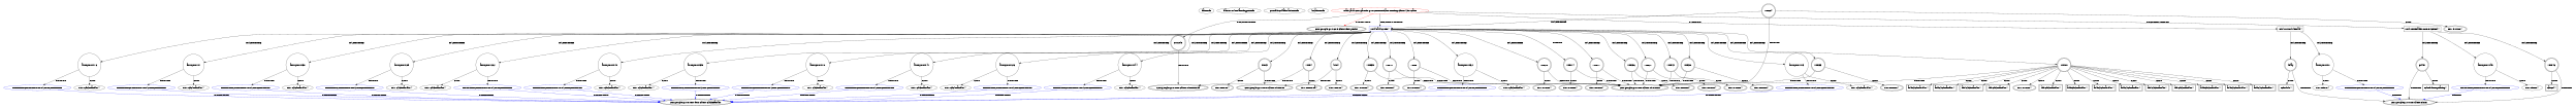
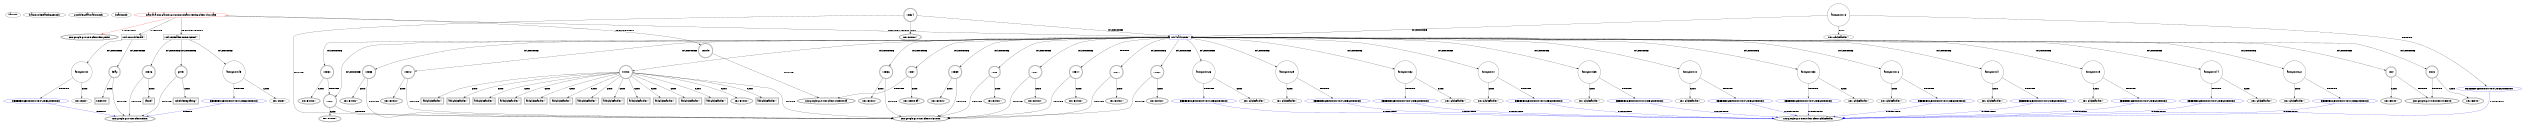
  digraph {
    node [isFrameworkType=true vertexType=VARIABLE_EXPRESION peripheries=2]
    baseInfo [category=extension_graph graphId=3605 isAnonymous=false possibleRelation=true isFrameworkType="" vertexType="" peripheries=""]
    frameworkRelatedTypesInfo [0="com.google.gwt.core.client.EntryPoint" isFrameworkType="" vertexType="" peripheries=""]
    possibleCollaborationsInfo [0="3605~CLIENT_METHOD_DECLARATION-INSTANTIATION-~com.google.gwt.core.client.EntryPoint ~com.google.gwt.event.dom.client.ClickHandler ~false~true" 1="3605~CLIENT_METHOD_DECLARATION-INSTANTIATION-~com.google.gwt.core.client.EntryPoint ~com.google.gwt.user.client.Timer ~false~true" 2="3605~OVERRIDING_METHOD_DECLARATION-INSTANTIATION-~com.google.gwt.core.client.EntryPoint ~com.google.gwt.user.client.Timer ~false~true" isFrameworkType="" vertexType="" peripheries=""]
    locationInfo [contextSignature=Showcase filePath="/lauflabs-gwt-garmin-api/gwt-garmin-api-master/gwt-garmin-showcase/src/main/java/com/garmin/gwt/communicator/testing/client/Showcase.java" graphId=3605 projectName="lauflabs-gwt-garmin-api" isFrameworkType="" vertexType="" peripheries=""]
    n5 [color=red isFrameworkType=false label="main.java.com.garmin.gwt.communicator.testing.client.Showcase" vertexType=ROOT_CLIENT_CLASS_DECLARATION peripheries=""]
    n6 [label="com.google.gwt.core.client.EntryPoint" vertexType=FRAMEWORK_INTERFACE_TYPE]
    n7 [label=console shape=circle vertexType=FIELD_DECLARATION]
    n8 [isFrameworkType=false label="void onModuleLoad()" shape=box vertexType=OVERRIDING_METHOD_DECLARATION peripheries=""]
    n9 [color=blue isFrameworkType=false label="void loadScreen()" shape=box vertexType=CLIENT_METHOD_DECLARATION peripheries=""]
    n10 [isFrameworkType=false label="void testReadFromDeviceXml()" shape=box vertexType=CLIENT_METHOD_DECLARATION peripheries=""]
    n11 [label="com.google.gwt.user.client.ui.TextArea" vertexType=FRAMEWORK_CLASS_TYPE]
    n12 [isFrameworkType=false label=anonymous0 shape=circle peripheries=""]
    n13 [label=delay shape=circle]
    n14 [label=html shape=circle]
    n15 [label=VAR4 shape=circle]
    n16 [label=button shape=circle]
    n17 [isFrameworkType=false label=anonymous7 shape=circle peripheries=""]
    n18 [label=VAR8 shape=circle]
    n19 [isFrameworkType=false label=anonymous10 shape=circle peripheries=""]
    n20 [label=VAR11 shape=circle]
    n21 [isFrameworkType=false label=anonymous13 shape=circle peripheries=""]
    n22 [label=VAR14 shape=circle]
    n23 [isFrameworkType=false label=anonymous16 shape=circle peripheries=""]
    n24 [label=VAR17 shape=circle]
    n25 [isFrameworkType=false label=anonymous19 shape=circle peripheries=""]
    n26 [label=VAR20 shape=circle]
    n27 [isFrameworkType=false label=anonymous22 shape=circle peripheries=""]
    n28 [label=html2 shape=circle]
    n29 [isFrameworkType=false label=anonymous26 shape=circle peripheries=""]
    n30 [label=VAR27 shape=circle]
    n31 [isFrameworkType=false label=anonymous29 shape=circle peripheries=""]
    n32 [label=VAR30 shape=circle]
    n33 [isFrameworkType=false label=anonymous32 shape=circle peripheries=""]
    n34 [label=VAR33 shape=circle]
    n35 [isFrameworkType=false label=anonymous35 shape=circle peripheries=""]
    n36 [label=VAR36 shape=circle]
    n37 [isFrameworkType=false label=anonymous38 shape=circle peripheries=""]
    n38 [label=VAR39 shape=circle]
    n39 [isFrameworkType=false label=anonymous41 shape=circle peripheries=""]
    n40 [label=VAR42 shape=circle]
    n41 [isFrameworkType=false label=anonymous44 shape=circle peripheries=""]
    n42 [isFrameworkType=false label=anonymous45 shape=circle peripheries=""]
    n43 [label=VAR46 shape=circle]
    n44 [label=poller shape=circle]
    n45 [color=blue isFrameworkType=false label=REFERENCE_ANONYMOUS_DECLARATION vertexType=REFERENCE_ANONYMOUS_DECLARATION peripheries=""]
    n46 [isFrameworkType=false label="new Timer()" vertexType=CONSTRUCTOR_CALL peripheries=""]
    n47 [label="com.google.gwt.user.client.Timer" vertexType=FRAMEWORK_CLASS_TYPE]
    n48 [label="schedule()" shape=box vertexType=INSIDE_CALL]
    n49 [label="com.google.gwt.user.client.ui.HTML" vertexType=FRAMEWORK_CLASS_TYPE]
    n50 [label="new HTML()" vertexType=CONSTRUCTOR_CALL]
    n51 [label="new TextArea()" vertexType=CONSTRUCTOR_CALL]
    n52 [label="com.google.gwt.user.client.ui.Button" vertexType=FRAMEWORK_CLASS_TYPE]
    n53 [label="new Button()" vertexType=CONSTRUCTOR_CALL]
    n54 [label="addClickHandler()" shape=box vertexType=INSIDE_CALL]
    n55 [label="addClickHandler()" shape=box vertexType=INSIDE_CALL]
    n56 [label="addClickHandler()" shape=box vertexType=INSIDE_CALL]
    n57 [label="addClickHandler()" shape=box vertexType=INSIDE_CALL]
    n58 [label="addClickHandler()" shape=box vertexType=INSIDE_CALL]
    n59 [label="addClickHandler()" shape=box vertexType=INSIDE_CALL]
    n60 [label="addClickHandler()" shape=box vertexType=INSIDE_CALL]
    n61 [label="addClickHandler()" shape=box vertexType=INSIDE_CALL]
    n62 [label="addClickHandler()" shape=box vertexType=INSIDE_CALL]
    n63 [label="addClickHandler()" shape=box vertexType=INSIDE_CALL]
    n64 [label="addClickHandler()" shape=box vertexType=INSIDE_CALL]
    n65 [label="addClickHandler()" shape=box vertexType=INSIDE_CALL]
    n66 [label="addClickHandler()" shape=box vertexType=INSIDE_CALL]
    n67 [color=blue isFrameworkType=false label=REFERENCE_ANONYMOUS_DECLARATION vertexType=REFERENCE_ANONYMOUS_DECLARATION peripheries=""]
    n68 [isFrameworkType=false label="new ClickHandler()" vertexType=CONSTRUCTOR_CALL peripheries=""]
    n69 [label="new Button()" vertexType=CONSTRUCTOR_CALL]
    n70 [color=blue isFrameworkType=false label=REFERENCE_ANONYMOUS_DECLARATION vertexType=REFERENCE_ANONYMOUS_DECLARATION peripheries=""]
    n71 [isFrameworkType=false label="new ClickHandler()" vertexType=CONSTRUCTOR_CALL peripheries=""]
    n72 [label="new Button()" vertexType=CONSTRUCTOR_CALL]
    n73 [color=blue isFrameworkType=false label=REFERENCE_ANONYMOUS_DECLARATION vertexType=REFERENCE_ANONYMOUS_DECLARATION peripheries=""]
    n74 [isFrameworkType=false label="new ClickHandler()" vertexType=CONSTRUCTOR_CALL peripheries=""]
    n75 [label="new Button()" vertexType=CONSTRUCTOR_CALL]
    n76 [color=blue isFrameworkType=false label=REFERENCE_ANONYMOUS_DECLARATION vertexType=REFERENCE_ANONYMOUS_DECLARATION peripheries=""]
    n77 [isFrameworkType=false label="new ClickHandler()" vertexType=CONSTRUCTOR_CALL peripheries=""]
    n78 [label="new Button()" vertexType=CONSTRUCTOR_CALL]
    n79 [color=blue isFrameworkType=false label=REFERENCE_ANONYMOUS_DECLARATION vertexType=REFERENCE_ANONYMOUS_DECLARATION peripheries=""]
    n80 [isFrameworkType=false label="new ClickHandler()" vertexType=CONSTRUCTOR_CALL peripheries=""]
    n81 [label="new Button()" vertexType=CONSTRUCTOR_CALL]
    n82 [color=blue isFrameworkType=false label=REFERENCE_ANONYMOUS_DECLARATION vertexType=REFERENCE_ANONYMOUS_DECLARATION peripheries=""]
    n83 [isFrameworkType=false label="new ClickHandler()" vertexType=CONSTRUCTOR_CALL peripheries=""]
    n84 [label="new HTML()" vertexType=CONSTRUCTOR_CALL]
    n85 [label=VAR24 shape=circle]
    n86 [label="new Button()" vertexType=CONSTRUCTOR_CALL]
    n87 [color=blue isFrameworkType=false label=REFERENCE_ANONYMOUS_DECLARATION vertexType=REFERENCE_ANONYMOUS_DECLARATION peripheries=""]
    n88 [isFrameworkType=false label="new ClickHandler()" vertexType=CONSTRUCTOR_CALL peripheries=""]
    n89 [label="new Button()" vertexType=CONSTRUCTOR_CALL]
    n90 [color=blue isFrameworkType=false label=REFERENCE_ANONYMOUS_DECLARATION vertexType=REFERENCE_ANONYMOUS_DECLARATION peripheries=""]
    n91 [isFrameworkType=false label="new ClickHandler()" vertexType=CONSTRUCTOR_CALL peripheries=""]
    n92 [label="new Button()" vertexType=CONSTRUCTOR_CALL]
    n93 [color=blue isFrameworkType=false label=REFERENCE_ANONYMOUS_DECLARATION vertexType=REFERENCE_ANONYMOUS_DECLARATION peripheries=""]
    n94 [isFrameworkType=false label="new ClickHandler()" vertexType=CONSTRUCTOR_CALL peripheries=""]
    n95 [label="new Button()" vertexType=CONSTRUCTOR_CALL]
    n96 [color=blue isFrameworkType=false label=REFERENCE_ANONYMOUS_DECLARATION vertexType=REFERENCE_ANONYMOUS_DECLARATION peripheries=""]
    n97 [isFrameworkType=false label="new ClickHandler()" vertexType=CONSTRUCTOR_CALL peripheries=""]
    n98 [label="new Button()" vertexType=CONSTRUCTOR_CALL]
    n99 [color=blue isFrameworkType=false label=REFERENCE_ANONYMOUS_DECLARATION vertexType=REFERENCE_ANONYMOUS_DECLARATION peripheries=""]
    n100 [isFrameworkType=false label="new ClickHandler()" vertexType=CONSTRUCTOR_CALL peripheries=""]
    n101 [label="new Button()" vertexType=CONSTRUCTOR_CALL]
    n102 [color=blue isFrameworkType=false label=REFERENCE_ANONYMOUS_DECLARATION vertexType=REFERENCE_ANONYMOUS_DECLARATION peripheries=""]
    n103 [isFrameworkType=false label="new ClickHandler()" vertexType=CONSTRUCTOR_CALL peripheries=""]
    n104 [label="new Button()" vertexType=CONSTRUCTOR_CALL]
    n105 [color=blue isFrameworkType=false label=REFERENCE_ANONYMOUS_DECLARATION vertexType=REFERENCE_ANONYMOUS_DECLARATION peripheries=""]
    n106 [isFrameworkType=false label="new ClickHandler()" vertexType=CONSTRUCTOR_CALL peripheries=""]
    n107 [label="com.google.gwt.event.dom.client.ClickHandler" vertexType=FRAMEWORK_INTERFACE_TYPE]
    n108 [color=blue isFrameworkType=false label=REFERENCE_ANONYMOUS_DECLARATION vertexType=REFERENCE_ANONYMOUS_DECLARATION peripheries=""]
    n109 [isFrameworkType=false label="new Timer()" vertexType=CONSTRUCTOR_CALL peripheries=""]
    n110 [label="cancel()" shape=box vertexType=INSIDE_CALL]
    n111 [label="scheduleRepeating()" shape=box vertexType=INSIDE_CALL]
    n5 -> n6 [color=red label=IMPLEMENT]
    n5 -> n7 [label=DECLARE_FIELD]
    n5 -> n8 [label=OVERRIDE]
    n5 -> n9 [label=DECLARE_METHOD]
    n5 -> n10 [label=DECLARE_METHOD]
    n7 -> n11 [label=OF_TYPE]
    n8 -> n12 [label=INSTANTIATE]
    n8 -> n13 [label=INSTANTIATE]
    n9 -> n14 [label=INSTANTIATE]
    n9 -> n15 [label=INSTANTIATE]
    n9 -> n16 [label=INSTANTIATE]
    n9 -> n17 [label=INSTANTIATE]
    n9 -> n18 [label=INSTANTIATE]
    n9 -> n19 [label=INSTANTIATE]
    n9 -> n20 [label=INSTANTIATE]
-   n9 -> n21 [label=INSTANTIATE]
+   n21 -> n9 [label=INSTANTIATE]
    n9 -> n22 [label=EXTEND]
    n9 -> n23 [label=INSTANTIATE]
    n9 -> n24 [label=INSTANTIATE]
    n9 -> n25 [label=INSTANTIATE]
    n9 -> n26 [label=INSTANTIATE]
    n9 -> n27 [label=INSTANTIATE]
    n9 -> n28 [label=INSTANTIATE]
    n9 -> n29 [label=INSTANTIATE]
    n9 -> n30 [label=INSTANTIATE]
    n9 -> n31 [label=INSTANTIATE]
    n9 -> n32 [label=INSTANTIATE]
    n9 -> n33 [label=INSTANTIATE]
    n9 -> n34 [label=INSTANTIATE]
    n9 -> n35 [label=INSTANTIATE]
    n9 -> n36 [label=INSTANTIATE]
    n9 -> n37 [label=INSTANTIATE]
    n9 -> n38 [label=INSTANTIATE]
    n9 -> n39 [label=INSTANTIATE]
    n9 -> n40 [label=INSTANTIATE]
    n9 -> n41 [label=INSTANTIATE]
    n10 -> n42 [label=INSTANTIATE]
    n10 -> n43 [label=INSTANTIATE]
    n10 -> n44 [label=INSTANTIATE]
    n12 -> n45 [label=OF_TYPE]
    n12 -> n46 [label=CALL]
    n13 -> n47 [label=OF_TYPE]
    n13 -> n48 [label=CALL]
    n14 -> n49 [label=OF_TYPE]
    n14 -> n50 [label=CALL]
    n15 -> n11 [label=OF_TYPE]
    n15 -> n51 [label=CALL]
    n16 -> n52 [label=OF_TYPE]
    n16 -> n53 [label=CALL]
    n16 -> n54 [label=CALL]
    n16 -> n55 [label=CALL]
    n16 -> n56 [label=CALL]
    n16 -> n57 [label=CALL]
    n16 -> n58 [label=CALL]
    n16 -> n59 [label=CALL]
    n16 -> n60 [label=CALL]
    n16 -> n61 [label=CALL]
    n16 -> n62 [label=CALL]
    n16 -> n63 [label=CALL]
    n16 -> n64 [label=CALL]
    n16 -> n65 [label=CALL]
    n16 -> n66 [label=CALL]
    n17 -> n67 [label=OF_TYPE]
    n17 -> n68 [label=CALL]
    n18 -> n52 [label=OF_TYPE]
    n18 -> n69 [label=CALL]
    n19 -> n70 [label=OF_TYPE]
    n19 -> n71 [label=CALL]
    n20 -> n52 [label=OF_TYPE]
    n20 -> n72 [label=CALL]
    n21 -> n73 [label=OF_TYPE]
    n21 -> n74 [label=CALL]
    n22 -> n52 [label=OF_TYPE]
    n22 -> n75 [label=CALL]
    n23 -> n76 [label=OF_TYPE]
    n23 -> n77 [label=CALL]
    n24 -> n52 [label=OF_TYPE]
    n24 -> n78 [label=CALL]
    n25 -> n79 [label=OF_TYPE]
    n25 -> n80 [label=CALL]
    n26 -> n52 [label=OF_TYPE]
    n26 -> n81 [label=CALL]
    n27 -> n82 [label=OF_TYPE]
    n27 -> n83 [label=CALL]
    n28 -> n49 [label=OF_TYPE]
    n28 -> n84 [label=CALL]
    n29 -> n87 [label=OF_TYPE]
    n29 -> n88 [label=CALL]
    n30 -> n52 [label=OF_TYPE]
    n30 -> n89 [label=CALL]
    n31 -> n90 [label=OF_TYPE]
    n31 -> n91 [label=CALL]
-   n32 -> n52 [label=OF_TYPE]
+   n32 -> n30 [label=OF_TYPE]
    n32 -> n92 [label=CALL]
    n33 -> n93 [label=OF_TYPE]
    n33 -> n94 [label=CALL]
    n34 -> n52 [label=OF_TYPE]
    n34 -> n95 [label=CALL]
    n35 -> n96 [label=OF_TYPE]
    n35 -> n97 [label=CALL]
    n36 -> n52 [label=OF_TYPE]
    n36 -> n98 [label=CALL]
    n37 -> n99 [label=OF_TYPE]
    n37 -> n100 [label=CALL]
    n38 -> n52 [label=OF_TYPE]
    n38 -> n101 [label=CALL]
    n39 -> n102 [label=OF_TYPE]
    n39 -> n103 [label=CALL]
    n40 -> n52 [label=OF_TYPE]
    n40 -> n104 [label=CALL]
    n41 -> n105 [label=OF_TYPE]
    n41 -> n106 [label=CALL]
    n42 -> n108 [label=OF_TYPE]
    n42 -> n109 [label=CALL]
    n43 -> n47 [label=OF_TYPE]
    n43 -> n110 [label=CALL]
    n44 -> n47 [label=OF_TYPE]
    n44 -> n111 [label=CALL]
    n45 -> n47 [color=blue label=EXTEND]
    n67 -> n107 [color=blue label=IMPLEMENT]
    n70 -> n107 [color=blue label=IMPLEMENT]
    n73 -> n107 [color=blue label=IMPLEMENT]
    n76 -> n107 [color=blue label=IMPLEMENT]
    n79 -> n107 [color=blue label=IMPLEMENT]
    n82 -> n107 [color=blue label=IMPLEMENT]
    n85 -> n9 [label=INSTANTIATE]
    n85 -> n52 [label=OF_TYPE]
    n85 -> n86 [label=CALL]
    n87 -> n107 [color=blue label=IMPLEMENT]
    n90 -> n107 [color=blue label=IMPLEMENT]
    n93 -> n107 [color=blue label=IMPLEMENT]
    n96 -> n107 [color=blue label=IMPLEMENT]
    n99 -> n107 [color=blue label=IMPLEMENT]
    n102 -> n107 [color=blue label=IMPLEMENT]
    n105 -> n107 [color=blue label=IMPLEMENT]
    n108 -> n47 [color=blue label=EXTEND]
  }
